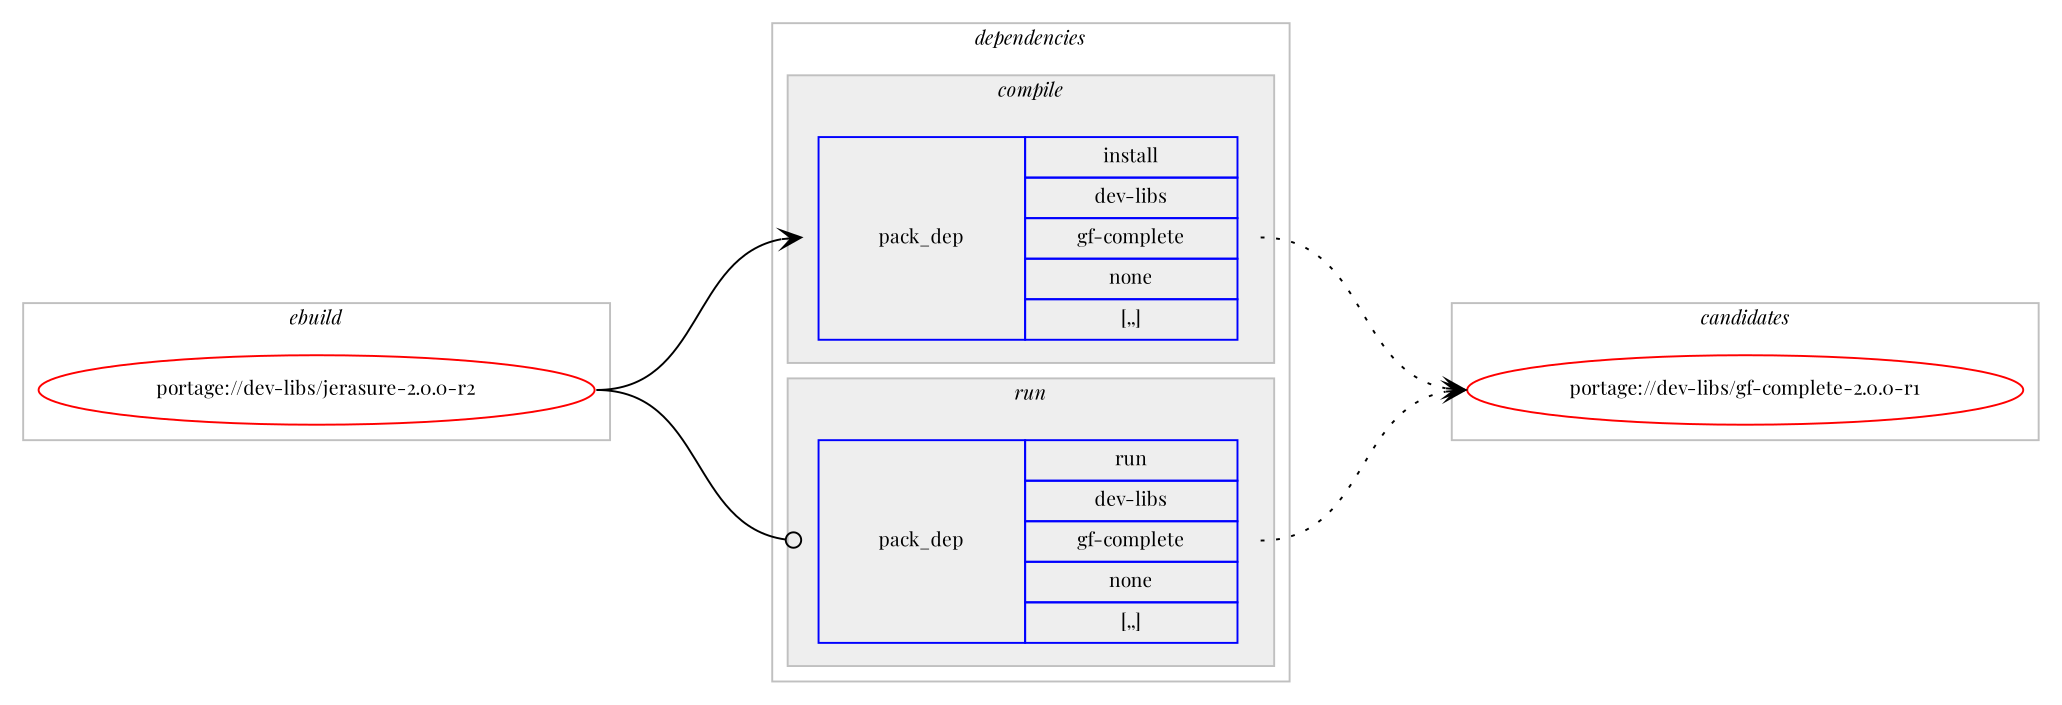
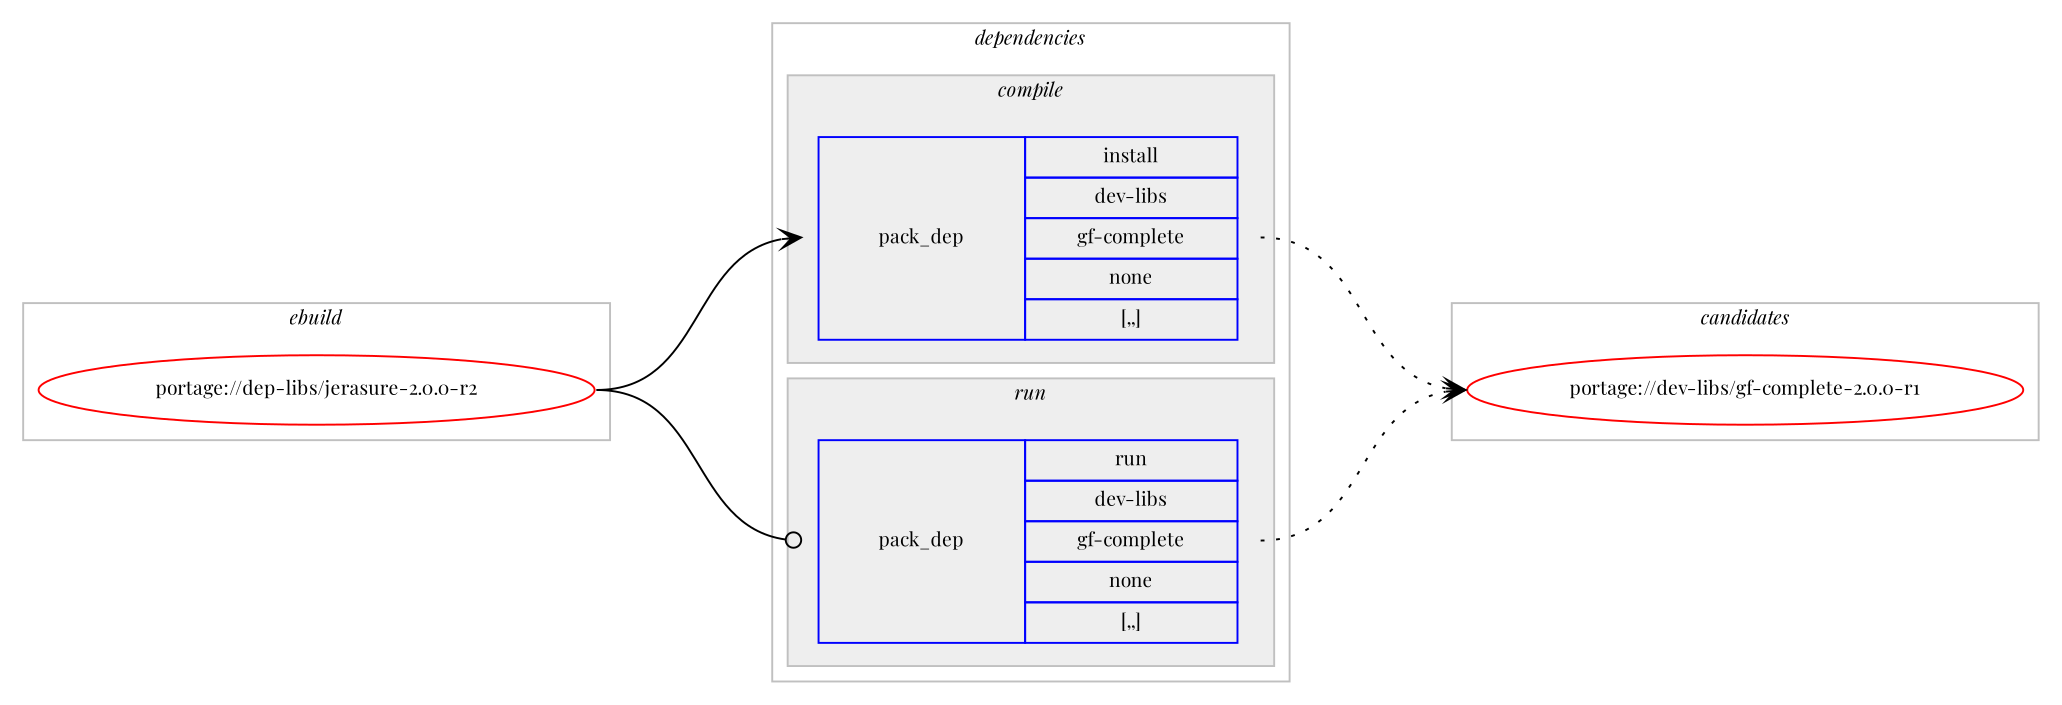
  digraph {
    compound=true
    concentrate=true
    fontname="Playfair Display"
    fontsize=10
    newrank=true
    rankdir=LR
    ranksep=1.5
    node [color=red fontname="Playfair Display" fontsize=10]
    edge [arrowhead=vee headport=w style=solid tailport=e weight=20 fontname="Playfair Display"]
-   n1 [label="portage://dev-libs/jerasure-2.0.0-r2" width=4]
+   n1 [label="portage://dep-libs/jerasure-2.0.0-r2" width=4]
    n2 [color=blue label=<<TABLE BORDER="0" CELLBORDER="1" CELLSPACING="0" CELLPADDING="4" WIDTH="220"><TR><TD ROWSPAN="6" CELLPADDING="30">pack_dep</TD></TR><TR><TD WIDTH="110">install</TD></TR><TR><TD>dev-libs</TD></TR><TR><TD>gf-complete</TD></TR><TR><TD>none</TD></TR><TR><TD>[,,]</TD></TR></TABLE>> shape=none]
    n3 [color=blue label=<<TABLE BORDER="0" CELLBORDER="1" CELLSPACING="0" CELLPADDING="4" WIDTH="220"><TR><TD ROWSPAN="6" CELLPADDING="30">pack_dep</TD></TR><TR><TD WIDTH="110">run</TD></TR><TR><TD>dev-libs</TD></TR><TR><TD>gf-complete</TD></TR><TR><TD>none</TD></TR><TR><TD>[,,]</TD></TR></TABLE>> shape=none]
    n4 [label="portage://dev-libs/gf-complete-2.0.0-r1" width=4]
    subgraph cluster_1 {
      color=gray
      label=<<i>ebuild</i>>
      n1
    }
    subgraph cluster_2 {
      color=gray
      label=<<i>dependencies</i>>
      subgraph cluster_3 {
        color=gray
        fillcolor="#eeeeee"
        label=<<i>compile</i>>
        style=filled
        subgraph sub_4 {
          color=gray
          fillcolor="#eeeeee"
          label=<<i>compile</i>>
          style=filled
          n2
        }
      }
      subgraph cluster_5 {
        color=gray
        fillcolor="#eeeeee"
        label=<<i>compile and run</i>>
        style=filled
      }
      subgraph cluster_6 {
        color=gray
        fillcolor="#eeeeee"
        label=<<i>run</i>>
        style=filled
        subgraph sub_7 {
          color=gray
          fillcolor="#eeeeee"
          label=<<i>run</i>>
          style=filled
          n3
        }
      }
    }
    subgraph cluster_8 {
      color=gray
      label=<<i>candidates</i>>
      rank=same
      subgraph sub_9 {
        color=black
        label=<<i>candidates</i>>
        nodesep=1
        rank=same
        n4
      }
      subgraph sub_10 {
        color=black
        label=<<i>candidates</i>>
        nodesep=1
        rank=same
        n4
      }
    }
    n1 -> n2
    n1 -> n3 [arrowhead=odot]
    n2 -> n4 [style=dotted weight=100]
    n3 -> n4 [style=dotted weight=100]
  }
